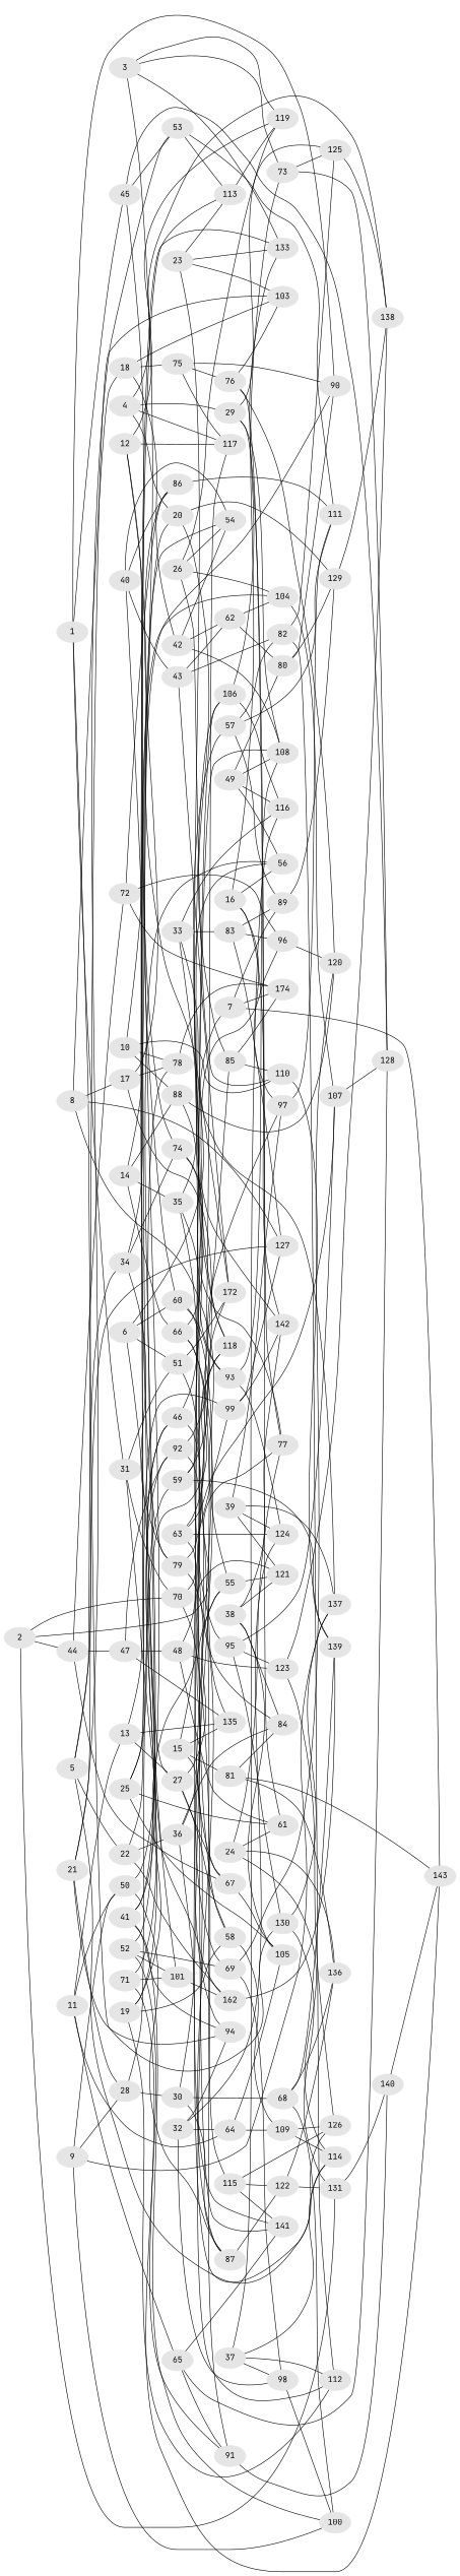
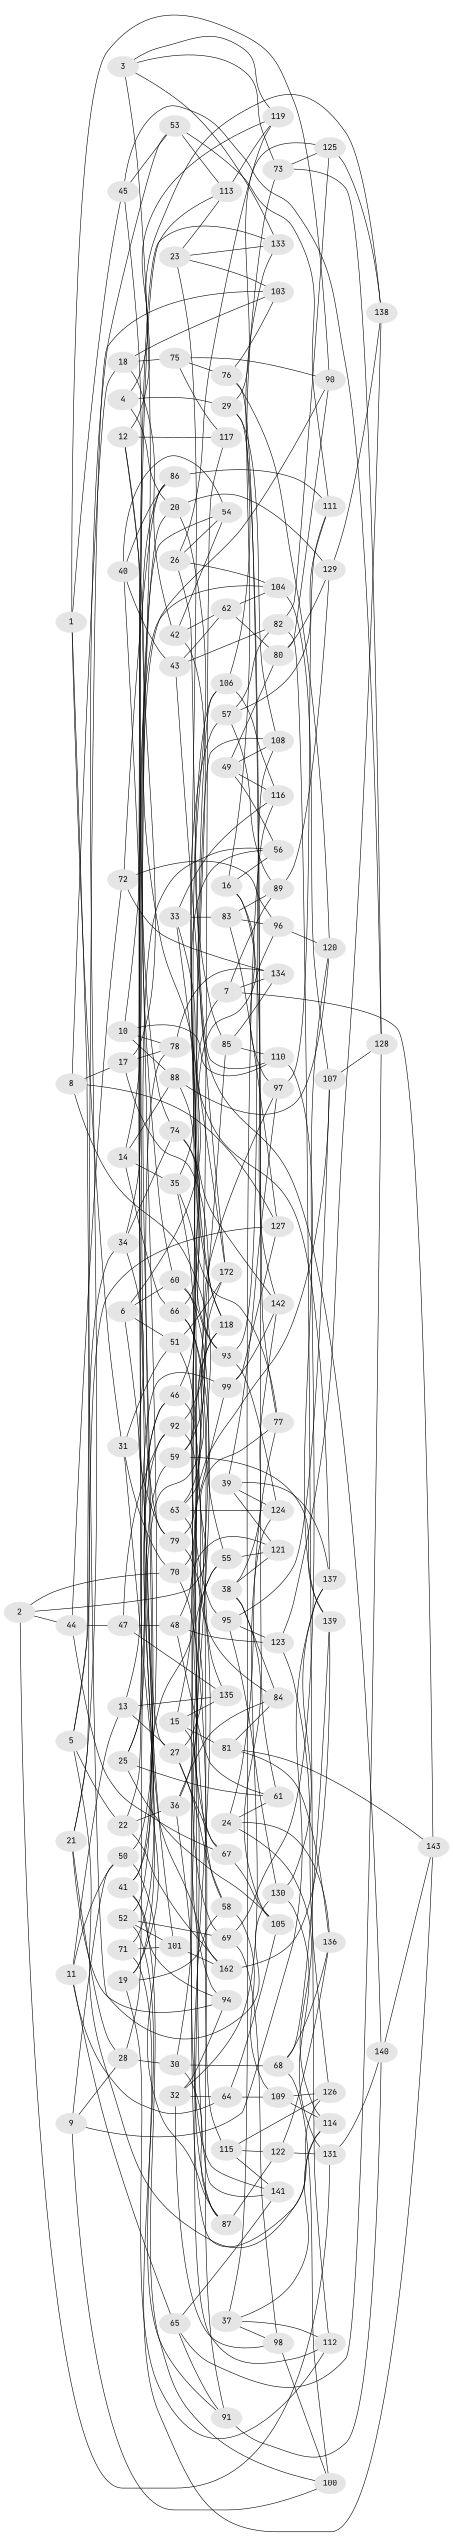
  graph {
    fontname="JetBrains Mono"
    rankdir=LR
    node [color=gray90 fontname="JetBrains Mono" style=filled]
    edge [fontname="JetBrains Mono"]
    1
    31
    45
    90
    130
    70
    51
    n8 [label=162]
    53
    74
    128
    131
    137
    2
    44
    77
    67
    47
    72
    117
    91
    140
    3
    60
    73
    119
    133
    93
    69
    125
    4
    20
    29
    85
    129
    61
    108
    5
    22
    34
    103
    126
    36
    54
    104
    79
    6
    7
    101
    89
-   134 [label=174]
+   134
    143
    n53 [label=172]
    8
    17
    18
    55
    127
    78
    84
    86
    42
    75
    121
    9
    28
    50
    100
    118
    30
    87
    10
    88
    110
    120
    95
    139
    11
    13
    64
    65
    27
    113
    135
    105
    109
    141
    12
    138
    58
    71
    92
    14
    35
    66
    56
    94
    96
    15
    81
    106
    112
    136
    116
    16
    97
    142
    111
    62
    76
    19
    59
    21
    114
    23
    24
    25
    46
    99
    57
    26
    107
    68
    122
    32
    98
    124
    33
    83
    37
    38
    39
    40
    43
    82
    41
    80
    48
    123
    115
    49
    52
    63
    1 -- 31
    1 -- 45
    1 -- 90
    1 -- 130
    31 -- 70
    31 -- 51
    31 -- n8
    45 -- 53
    45 -- 74
    45 -- 128
    130 -- 131
    130 -- 137
    70 -- 117
    70 -- 91
    51 -- 67
    51 -- n53
    n8 -- 139
    53 -- 113
    53 -- 111
    74 -- 77
    74 -- 142
    131 -- 140
    2 -- 70
    2 -- 131
    2 -- 44
    2 -- 77
    44 -- 67
    44 -- 47
    44 -- 72
    67 -- 105
    47 -- 135
    47 -- 92
    47 -- 48
    72 -- 134
    72 -- 86
    72 -- 96
    91 -- 140
    140 -- 143
    3 -- 60
    3 -- 73
    3 -- 119
    3 -- 133
    60 -- 93
    60 -- 69
    73 -- 128
    73 -- 125
    93 -- 108
    93 -- 124
    69 -- 120
    69 -- 98
    125 -- 138
-   4 -- 117
    4 -- 119
    4 -- 20
    4 -- 29
    20 -- 85
    20 -- 129
    29 -- 125
    29 -- 61
    29 -- 108
    85 -- 134
    85 -- 110
    129 -- 138
    5 -- 22
    5 -- 34
    5 -- 103
    5 -- 126
    22 -- n8
    22 -- 36
    22 -- 54
    34 -- 74
    34 -- 104
    34 -- 79
    36 -- 55
    36 -- 84
    36 -- 114
    104 -- 107
    79 -- 87
    79 -- 99
    6 -- 51
    6 -- 60
    6 -- 7
    6 -- 101
    7 -- 89
    7 -- 134
    7 -- 143
    101 -- n8
    89 -- 129
    8 -- 17
    8 -- 18
    8 -- 55
    8 -- 127
    17 -- 78
    17 -- 84
    17 -- 86
    18 -- 103
    18 -- 42
    18 -- 75
    55 -- 121
    78 -- 134
    86 -- 111
-   42 -- 108
+   42 -- 140
    42 -- 54
    42 -- 62
    75 -- 90
    75 -- 117
    75 -- 76
    9 -- 137
    9 -- 28
    9 -- 50
    9 -- 100
    28 -- 118
    28 -- 30
    50 -- 90
    50 -- 87
    30 -- 108
    30 -- 87
    30 -- 68
    87 -- 122
    10 -- 133
    10 -- 78
    10 -- 88
    10 -- 110
    88 -- 120
    88 -- 95
    110 -- 139
    95 -- 130
    95 -- 107
    95 -- 123
    11 -- 50
    11 -- 13
    11 -- 64
    11 -- 65
    13 -- 27
    13 -- 113
    13 -- 135
    64 -- 105
    64 -- 109
    65 -- 128
    65 -- 91
    65 -- 141
    27 -- 67
    27 -- 55
    27 -- 58
    113 -- 119
    109 -- 126
    109 -- 114
    12 -- 117
    12 -- n53
    12 -- 27
    12 -- 138
    58 -- 109
    71 -- 91
    71 -- 101
    71 -- 92
    92 -- 97
    92 -- 115
    14 -- 20
    14 -- 88
    14 -- 35
    14 -- 66
    35 -- 93
    35 -- 58
    35 -- 56
    66 -- 135
    66 -- 94
    66 -- 96
    96 -- 120
    15 -- 135
    15 -- 81
    15 -- 106
    15 -- 112
    81 -- 143
    81 -- 84
    81 -- 136
    106 -- 133
    106 -- 116
    16 -- 73
    16 -- 56
    16 -- 97
    16 -- 142
    97 -- 111
    62 -- 104
    62 -- 80
    76 -- 77
    76 -- 103
    76 -- 120
    19 -- 121
    19 -- 58
    19 -- 112
    19 -- 59
    59 -- 85
    59 -- n53
    59 -- 139
    21 -- 53
    21 -- 127
    21 -- 28
    21 -- 94
    23 -- 133
    23 -- 103
    23 -- 118
    23 -- 113
    24 -- 77
    24 -- 61
    24 -- 136
    24 -- 114
    25 -- 61
    25 -- 105
    25 -- 46
    25 -- 99
    46 -- 141
    46 -- 57
    99 -- 127
    99 -- 142
    57 -- 89
    57 -- 111
    57 -- 82
    26 -- 119
    26 -- 54
    26 -- 104
    26 -- 110
    107 -- 128
    68 -- 100
    68 -- 139
    68 -- 136
    122 -- 131
    122 -- 136
    32 -- 64
    32 -- 94
    32 -- 98
    32 -- 124
    98 -- 100
    33 -- 137
    33 -- 118
    33 -- 116
    33 -- 83
    83 -- 89
    83 -- 127
    83 -- 96
    37 -- 112
    37 -- 116
    37 -- 114
    37 -- 98
    38 -- 84
    38 -- 121
    38 -- 105
    38 -- 142
    39 -- 137
    39 -- 121
    39 -- 97
    39 -- 124
    40 -- 54
    40 -- 79
    40 -- 86
    40 -- 43
    43 -- n53
    43 -- 62
    43 -- 82
    82 -- 125
    82 -- 112
    41 -- 100
    41 -- 56
    41 -- 94
    41 -- 46
    80 -- 90
    80 -- 129
    48 -- 61
    48 -- 106
    48 -- 123
    123 -- 126
    123 -- 138
    115 -- 126
    115 -- 141
    115 -- 122
    49 -- 108
    49 -- 56
    49 -- 116
    49 -- 80
    52 -- 69
    52 -- 101
    52 -- 143
    52 -- 78
    63 -- 118
    63 -- 141
    63 -- 107
    63 -- 124
  }
